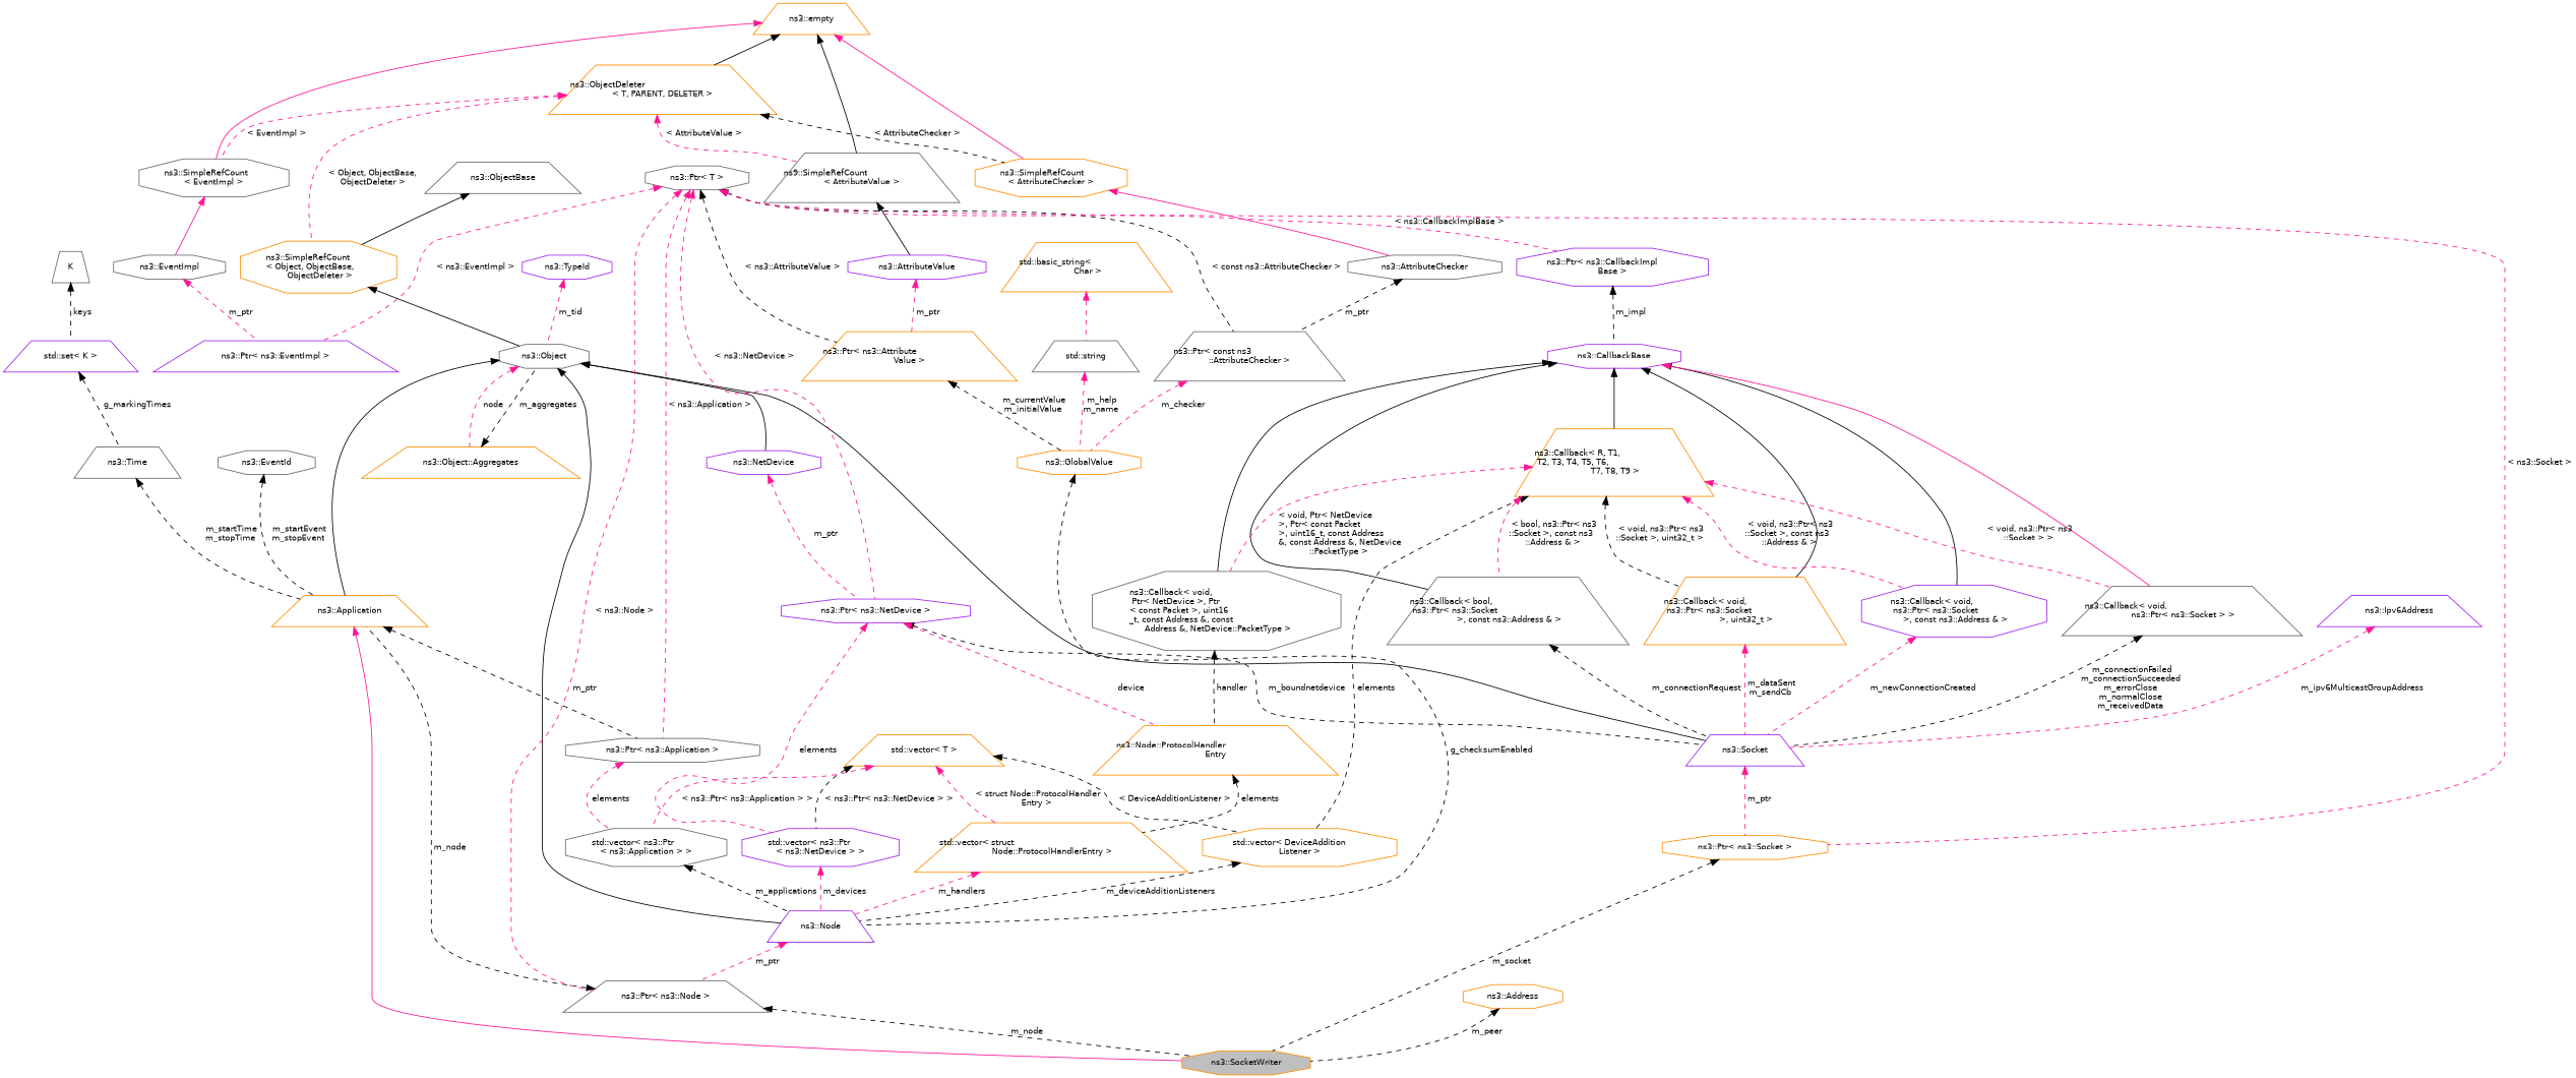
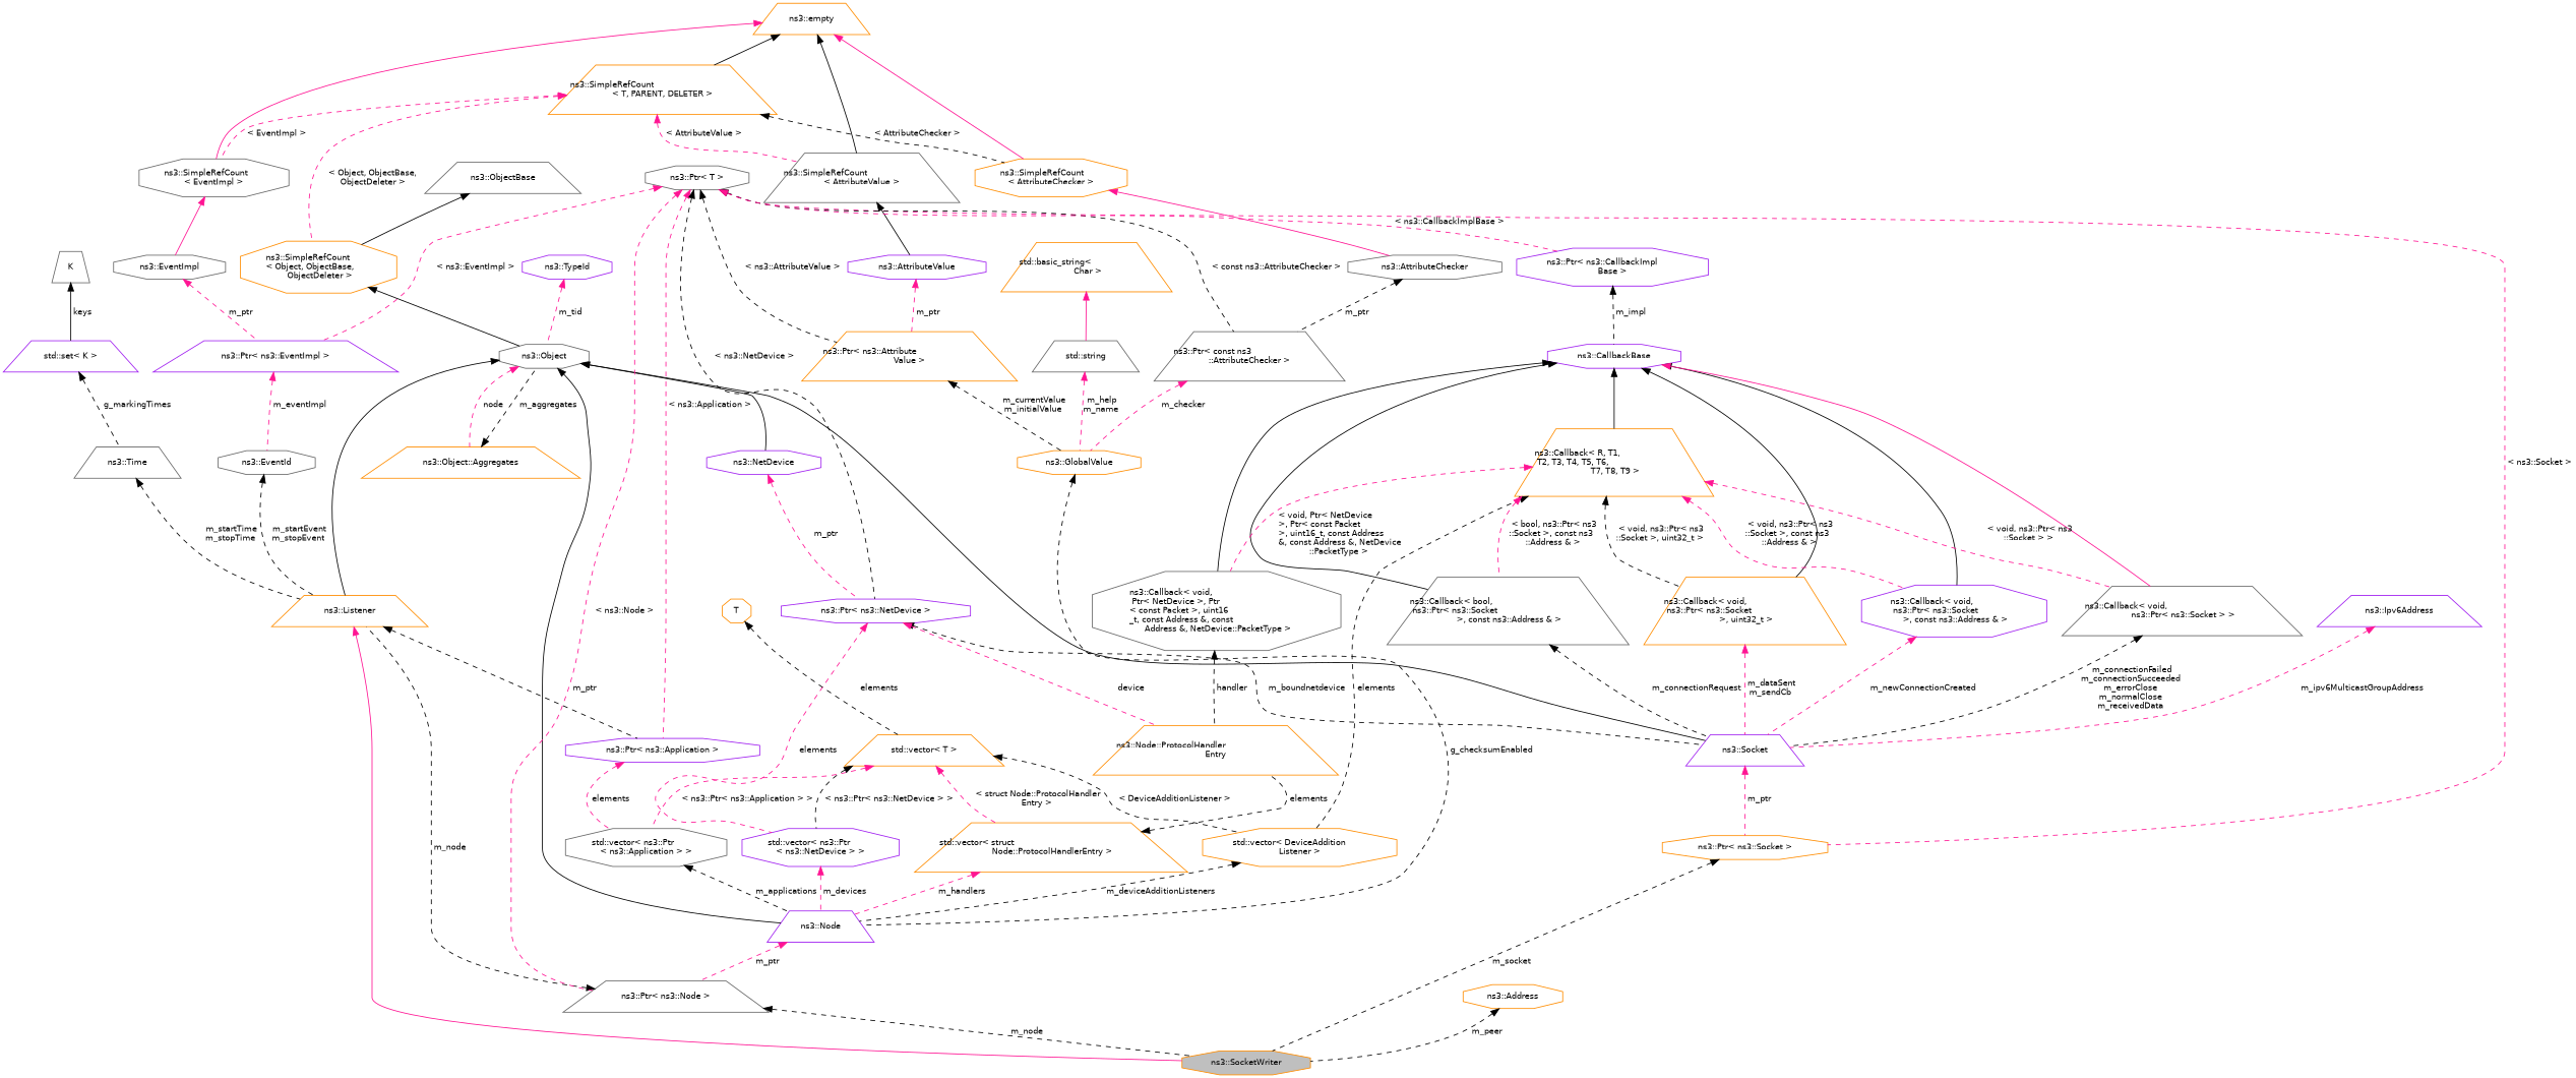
  digraph {
    rankdir=TB
    node [color=darkorange fillcolor=white fontname=Helvetica fontsize=10 shape=octagon style=filled]
    edge [color=black dir=back fontname=Helvetica fontsize=10 labelfontname=Helvetica labelfontsize=10 style=dashed]
    n1 [fillcolor=grey75 fontcolor=black height=0.2 label="ns3::SocketWriter" width=0.4]
-   n2 [height=0.2 label="ns3::Application" shape=trapezium width=0.4]
-   n3 [color=gray40 height=0.2 label="ns3::Ptr\< ns3::Application \>" width=0.4]
+   n2 [height=0.2 label="ns3::Listener" shape=trapezium width=0.4]
+   n3 [color=purple height=0.2 label="ns3::Ptr\< ns3::Application \>" width=0.4]
    n4 [color=gray40 height=0.2 label="std::vector\< ns3::Ptr\l\< ns3::Application \> \>" width=0.4]
    n5 [color=gray40 height=0.2 label="ns3::Object" width=0.4]
    n6 [height=0.2 label="ns3::Object::Aggregates" shape=trapezium width=0.4]
    n7 [color=purple height=0.2 label="ns3::Node" shape=trapezium width=0.4]
    n8 [color=purple height=0.2 label="ns3::NetDevice" width=0.4]
    n9 [color=purple height=0.2 label="ns3::Socket" shape=trapezium width=0.4]
    n10 [color=gray40 height=0.2 label="ns3::Ptr\< ns3::Node \>" shape=trapezium width=0.4]
    n11 [color=purple height=0.2 label="ns3::Ptr\< ns3::NetDevice \>" width=0.4]
    n12 [height=0.2 label="ns3::Ptr\< ns3::Socket \>" width=0.4]
    n13 [height=0.2 label="ns3::SimpleRefCount\l\< Object, ObjectBase,\l ObjectDeleter \>" width=0.4]
    n14 [color=gray40 height=0.2 label="ns3::ObjectBase" shape=trapezium width=0.4]
-   n15 [height=0.2 label="ns3::ObjectDeleter\l\< T, PARENT, DELETER \>" shape=trapezium width=0.4]
+   n15 [height=0.2 label="ns3::SimpleRefCount\l\< T, PARENT, DELETER \>" shape=trapezium width=0.4]
    n16 [color=gray40 height=0.2 label="ns3::SimpleRefCount\l\< EventImpl \>" width=0.4]
-   n17 [color=gray40 height=0.2 label="ns9::SimpleRefCount\l\< AttributeValue \>" shape=trapezium width=0.4]
+   n17 [color=gray40 height=0.2 label="ns3::SimpleRefCount\l\< AttributeValue \>" shape=trapezium width=0.4]
    n18 [height=0.2 label="ns3::SimpleRefCount\l\< AttributeChecker \>" width=0.4]
    n19 [color=gray40 height=0.2 label="ns3::EventImpl" width=0.4]
    n20 [color=purple height=0.2 label="ns3::AttributeValue" width=0.4]
    n21 [color=gray40 height=0.2 label="ns3::AttributeChecker" width=0.4]
    n22 [height=0.2 label="ns3::empty" shape=trapezium width=0.4]
    n23 [color=purple height=0.2 label="ns3::TypeId" width=0.4]
    n24 [color=gray40 height=0.2 label="ns3::EventId" width=0.4]
    n25 [color=purple height=0.2 label="ns3::Ptr\< ns3::EventImpl \>" shape=trapezium width=0.4]
    n26 [color=gray40 height=0.2 label="ns3::Ptr\< T \>" width=0.4]
    n27 [height=0.2 label="ns3::Ptr\< ns3::Attribute\lValue \>" shape=trapezium width=0.4]
    n28 [color=gray40 height=0.2 label="ns3::Ptr\< const ns3\l::AttributeChecker \>" shape=trapezium width=0.4]
    n29 [color=purple height=0.2 label="ns3::Ptr\< ns3::CallbackImpl\lBase \>" width=0.4]
    n30 [color=purple height=0.2 label="std::vector\< ns3::Ptr\l\< ns3::NetDevice \> \>" width=0.4]
    n31 [height=0.2 label="ns3::Node::ProtocolHandler\lEntry" shape=trapezium width=0.4]
    n32 [height=0.2 label="ns3::GlobalValue" width=0.4]
    n33 [color=purple height=0.2 label="ns3::CallbackBase" width=0.4]
    n34 [height=0.2 label="std::vector\< T \>" shape=trapezium width=0.4]
    n35 [height=0.2 label="std::vector\< struct\l Node::ProtocolHandlerEntry \>" shape=trapezium width=0.4]
    n36 [height=0.2 label="std::vector\< DeviceAddition\lListener \>" width=0.4]
+   n37 [height=0.2 label=T width=0.4]
    n38 [color=gray40 height=0.2 label="std::string" shape=trapezium width=0.4]
    n39 [height=0.2 label="std::basic_string\<\l Char \>" shape=trapezium width=0.4]
    n40 [color=gray40 height=0.2 label="ns3::Callback\< void,\l Ptr\< NetDevice \>, Ptr\l\< const Packet \>, uint16\l_t, const Address &, const\l Address &, NetDevice::PacketType \>" width=0.4]
    n41 [height=0.2 label="ns3::Callback\< R, T1,\l T2, T3, T4, T5, T6,\l T7, T8, T9 \>" shape=trapezium width=0.4]
    n42 [color=purple height=0.2 label="ns3::Callback\< void,\l ns3::Ptr\< ns3::Socket\l \>, const ns3::Address & \>" width=0.4]
    n43 [height=0.2 label="ns3::Callback\< void,\l ns3::Ptr\< ns3::Socket\l \>, uint32_t \>" shape=trapezium width=0.4]
    n44 [color=gray40 height=0.2 label="ns3::Callback\< void,\l ns3::Ptr\< ns3::Socket \> \>" shape=trapezium width=0.4]
    n45 [color=gray40 height=0.2 label="ns3::Callback\< bool,\l ns3::Ptr\< ns3::Socket\l \>, const ns3::Address & \>" shape=trapezium width=0.4]
    n46 [color=gray40 height=0.2 label="ns3::Time" shape=trapezium width=0.4]
    n47 [color=purple height=0.2 label="std::set\< K \>" shape=trapezium width=0.4]
    n48 [color=gray40 height=0.2 label=K shape=trapezium width=0.4]
    n49 [height=0.2 label="ns3::Address" width=0.4]
    n50 [color=purple height=0.2 label="ns3::Ipv6Address" shape=trapezium width=0.4]
    n2 -> n1 [color=deeppink style=solid]
    n2 -> n3 [label=" m_ptr"]
    n3 -> n4 [color=deeppink label=" elements"]
    n4 -> n7 [label=" m_applications"]
    n5 -> n2 [style=solid]
    n5 -> n6 [color=deeppink label=" node"]
    n5 -> n7 [style=solid]
    n5 -> n8 [style=solid]
    n5 -> n9 [style=solid]
    n6 -> n5 [label=" m_aggregates"]
    n7 -> n10 [color=deeppink label=" m_ptr"]
    n8 -> n11 [color=deeppink label=" m_ptr"]
    n9 -> n12 [color=deeppink label=" m_ptr"]
    n10 -> n1 [label=" m_node"]
    n10 -> n2 [label=" m_node"]
    n11 -> n9 [label=" m_boundnetdevice"]
    n11 -> n30 [color=deeppink label=" elements"]
    n11 -> n31 [color=deeppink label=" device"]
    n12 -> n1 [label=" m_socket"]
    n13 -> n5 [style=solid]
    n14 -> n13 [style=solid]
    n15 -> n13 [color=deeppink label=" \< Object, ObjectBase,\l ObjectDeleter \>"]
    n15 -> n16 [color=deeppink label=" \< EventImpl \>"]
    n15 -> n17 [color=deeppink label=" \< AttributeValue \>"]
    n15 -> n18 [label=" \< AttributeChecker \>"]
    n16 -> n19 [color=deeppink style=solid]
    n17 -> n20 [style=solid]
    n18 -> n21 [color=deeppink style=solid]
    n19 -> n25 [color=deeppink label=" m_ptr"]
    n20 -> n27 [color=deeppink label=" m_ptr"]
    n21 -> n28 [label=" m_ptr"]
    n22 -> n15 [style=solid]
    n22 -> n16 [color=deeppink style=solid]
    n22 -> n17 [style=solid]
    n22 -> n18 [color=deeppink style=solid]
    n23 -> n5 [color=deeppink label=" m_tid"]
    n24 -> n2 [label=" m_startEvent\nm_stopEvent"]
+   n25 -> n24 [color=deeppink label=" m_eventImpl"]
    n26 -> n3 [color=deeppink label=" \< ns3::Application \>"]
    n26 -> n10 [color=deeppink label=" \< ns3::Node \>"]
-   n26 -> n11 [color=deeppink label=" \< ns3::NetDevice \>"]
+   n26 -> n11 [label=" \< ns3::NetDevice \>"]
    n26 -> n12 [color=deeppink label=" \< ns3::Socket \>"]
    n26 -> n25 [color=deeppink label=" \< ns3::EventImpl \>"]
    n26 -> n27 [label=" \< ns3::AttributeValue \>"]
    n26 -> n28 [label=" \< const ns3::AttributeChecker \>"]
    n26 -> n29 [color=deeppink label=" \< ns3::CallbackImplBase \>"]
    n27 -> n32 [label=" m_currentValue\nm_initialValue"]
    n28 -> n32 [color=deeppink label=" m_checker"]
    n29 -> n33 [label=" m_impl"]
    n30 -> n7 [color=deeppink label=" m_devices"]
-   n31 -> n35 [label=" elements"]
+   n35 -> n31 [label=" elements"]
    n32 -> n7 [label=" g_checksumEnabled"]
    n33 -> n40 [style=solid]
    n33 -> n41 [style=solid]
    n33 -> n42 [style=solid]
    n33 -> n43 [style=solid]
    n33 -> n44 [color=deeppink style=solid]
    n33 -> n45 [style=solid]
    n34 -> n4 [color=deeppink label=" \< ns3::Ptr\< ns3::Application \> \>"]
    n34 -> n30 [label=" \< ns3::Ptr\< ns3::NetDevice \> \>"]
    n34 -> n35 [color=deeppink label=" \< struct Node::ProtocolHandler\lEntry \>"]
    n34 -> n36 [label=" \< DeviceAdditionListener \>"]
    n35 -> n7 [color=deeppink label=" m_handlers"]
    n36 -> n7 [label=" m_deviceAdditionListeners"]
+   n37 -> n34 [label=" elements"]
    n38 -> n32 [color=deeppink label=" m_help\nm_name"]
-   n39 -> n38 [color=deeppink]
+   n39 -> n38 [color=deeppink style=solid]
    n40 -> n31 [label=" handler"]
    n41 -> n36 [label=" elements"]
    n41 -> n40 [color=deeppink label=" \< void, Ptr\< NetDevice\l \>, Ptr\< const Packet\l \>, uint16_t, const Address\l &, const Address &, NetDevice\l::PacketType \>"]
    n41 -> n42 [color=deeppink label=" \< void, ns3::Ptr\< ns3\l::Socket \>, const ns3\l::Address & \>"]
    n41 -> n43 [label=" \< void, ns3::Ptr\< ns3\l::Socket \>, uint32_t \>"]
    n41 -> n44 [color=deeppink label=" \< void, ns3::Ptr\< ns3\l::Socket \> \>"]
    n41 -> n45 [color=deeppink label=" \< bool, ns3::Ptr\< ns3\l::Socket \>, const ns3\l::Address & \>"]
    n42 -> n9 [color=deeppink label=" m_newConnectionCreated"]
    n43 -> n9 [color=deeppink label=" m_dataSent\nm_sendCb"]
    n44 -> n9 [label=" m_connectionFailed\nm_connectionSucceeded\nm_errorClose\nm_normalClose\nm_receivedData"]
    n45 -> n9 [label=" m_connectionRequest"]
    n46 -> n2 [label=" m_startTime\nm_stopTime"]
    n47 -> n46 [label=" g_markingTimes"]
-   n48 -> n47 [label=" keys"]
+   n48 -> n47 [label=" keys" style=solid]
    n49 -> n1 [label=" m_peer"]
    n50 -> n9 [color=deeppink label=" m_ipv6MulticastGroupAddress"]
  }
